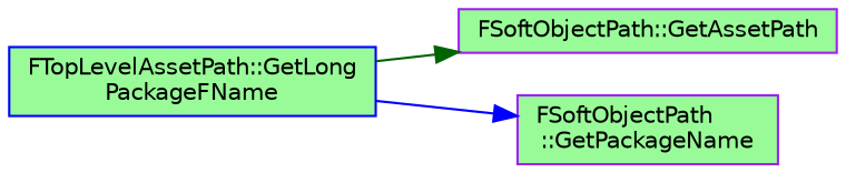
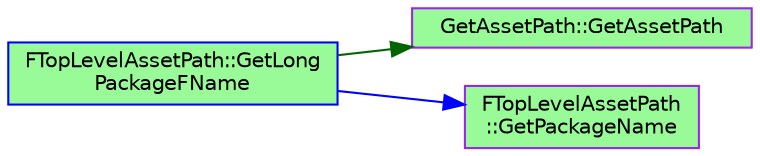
  digraph {
    rankdir=LR
    node [color=purple fillcolor=palegreen fontname=Helvetica fontsize=10 shape=box style=filled]
    edge [fontname=Helvetica fontsize=10 labelfontname=Helvetica labelfontsize=10 style=solid]
    n1 [color=blue fontcolor=black height=0.2 label="FTopLevelAssetPath::GetLong\lPackageFName" width=0.4]
-   n2 [height=0.2 label="FSoftObjectPath::GetAssetPath" width=0.4]
-   n3 [height=0.2 label="FSoftObjectPath\l::GetPackageName" width=0.4]
+   n2 [height=0.2 label="GetAssetPath::GetAssetPath" width=0.4]
+   n3 [height=0.2 label="FTopLevelAssetPath\l::GetPackageName" width=0.4]
    n1 -> n2 [color=darkgreen]
    n1 -> n3 [color=blue]
  }
